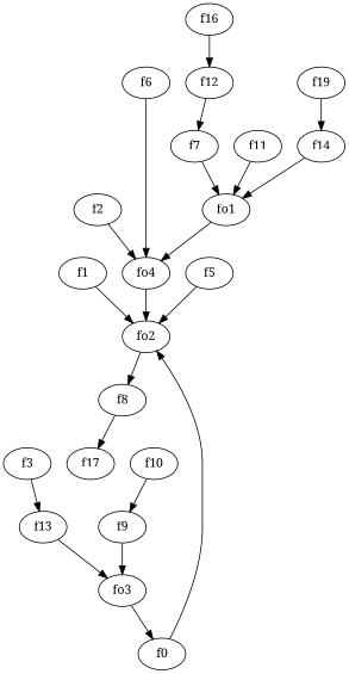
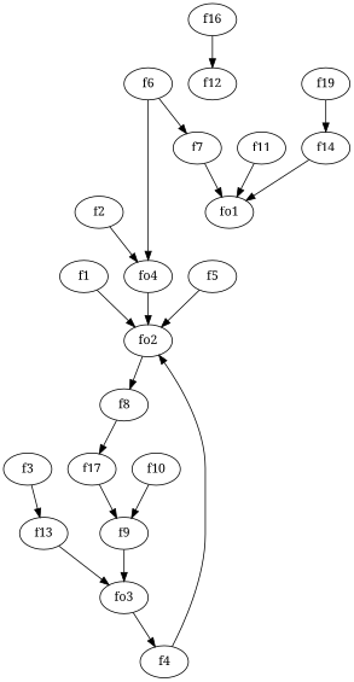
  strict digraph {
    fontname="Noto Serif"
    node [fontname="Noto Serif"]
    edge [fontname="Noto Serif" weight=2]
    f1
    fo2
    f8
    f2
    fo4
    f3
    f13
    fo3
-   f4 [label=f0]
+   f4
    f5
    f6
    f7
    fo1
    f17
    f9
    f10
    f11
    f12
    f14
    n20 [label=f19]
    f16
    f1 -> fo2
    fo2 -> f8
    f8 -> f17
    f2 -> fo4
    fo4 -> fo2
    f3 -> f13
    f13 -> fo3
    fo3 -> f4
    f4 -> fo2
    f5 -> fo2
    f6 -> fo4
    f7 -> fo1
-   fo1 -> fo4
+   f17 -> f9
    f9 -> fo3
    f10 -> f9
    f11 -> fo1
-   f12 -> f7
+   f6 -> f7
    f14 -> fo1
    n20 -> f14
    f16 -> f12
  }
